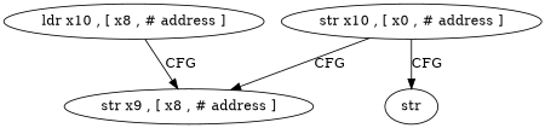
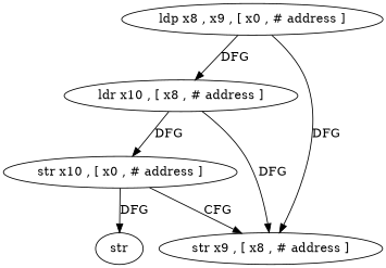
  digraph {
+   n1 [label="ldp x8 , x9 , [ x0 , # address ]"]
    n2 [label="ldr x10 , [ x8 , # address ]"]
    n3 [label="str x9 , [ x8 , # address ]"]
    n4 [label="str x10 , [ x0 , # address ]"]
    n5 [label=str]
-   n2 -> n3 [label=CFG]
+   n1 -> n2 [label=DFG]
+   n1 -> n3 [label=DFG]
+   n2 -> n3 [label=DFG]
+   n2 -> n4 [label=DFG]
    n4 -> n3 [label=CFG]
-   n4 -> n5 [label=CFG]
+   n4 -> n5 [label=DFG]
  }
